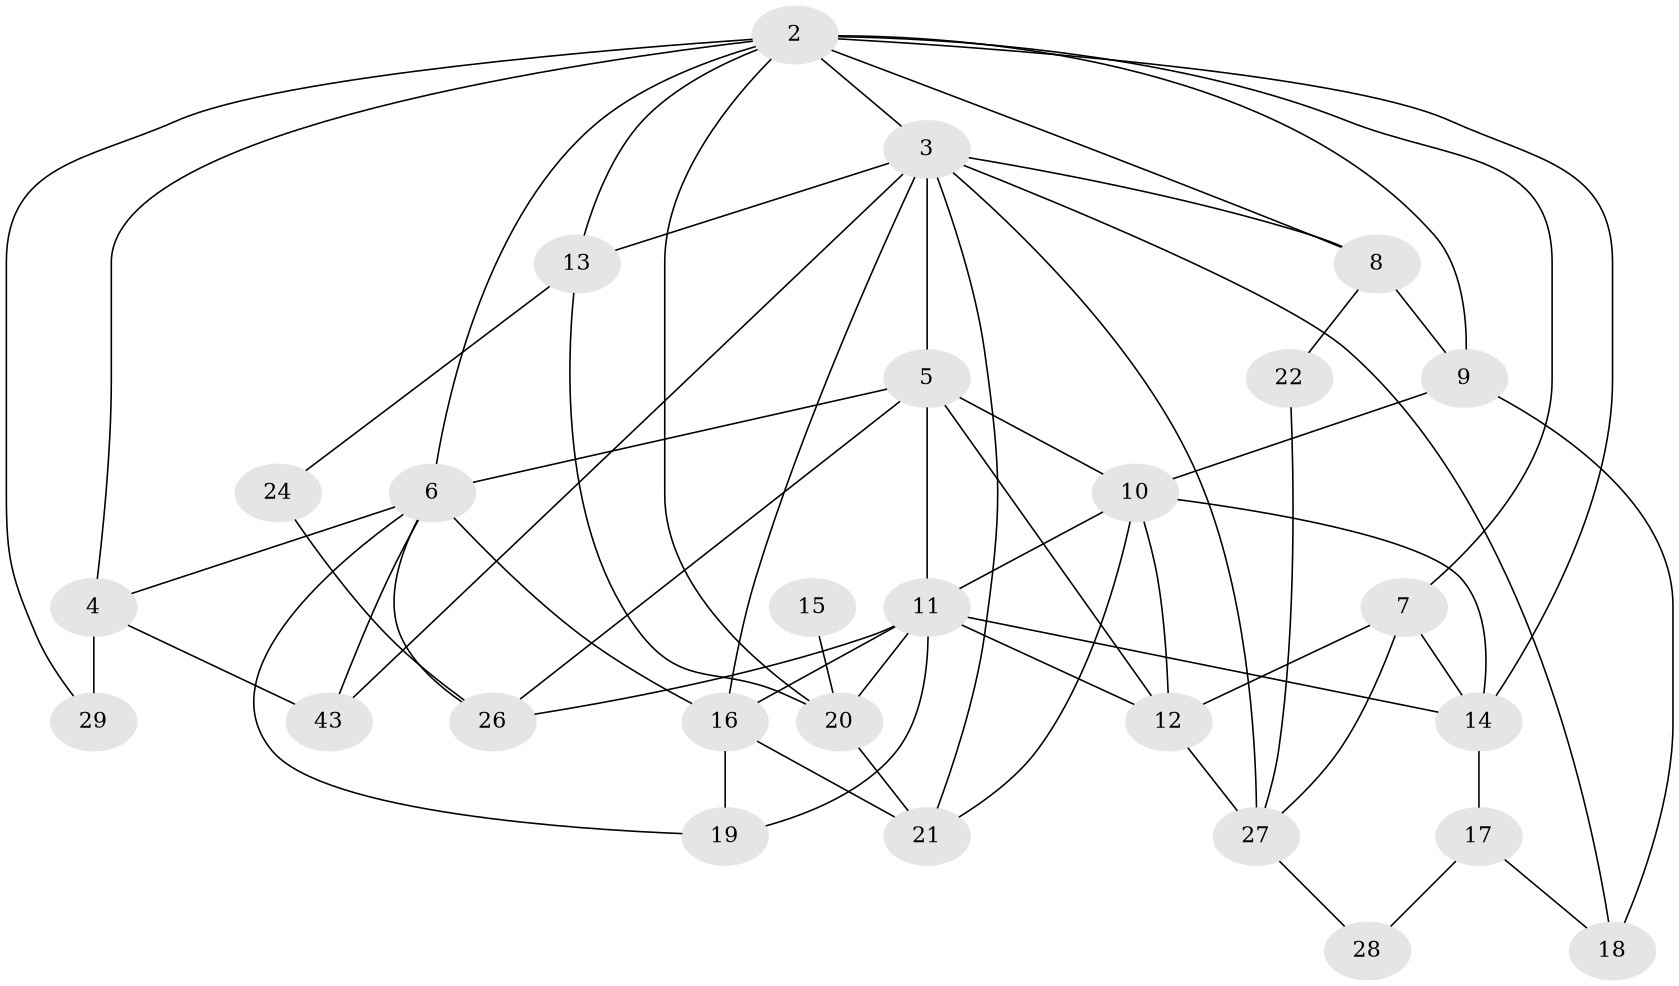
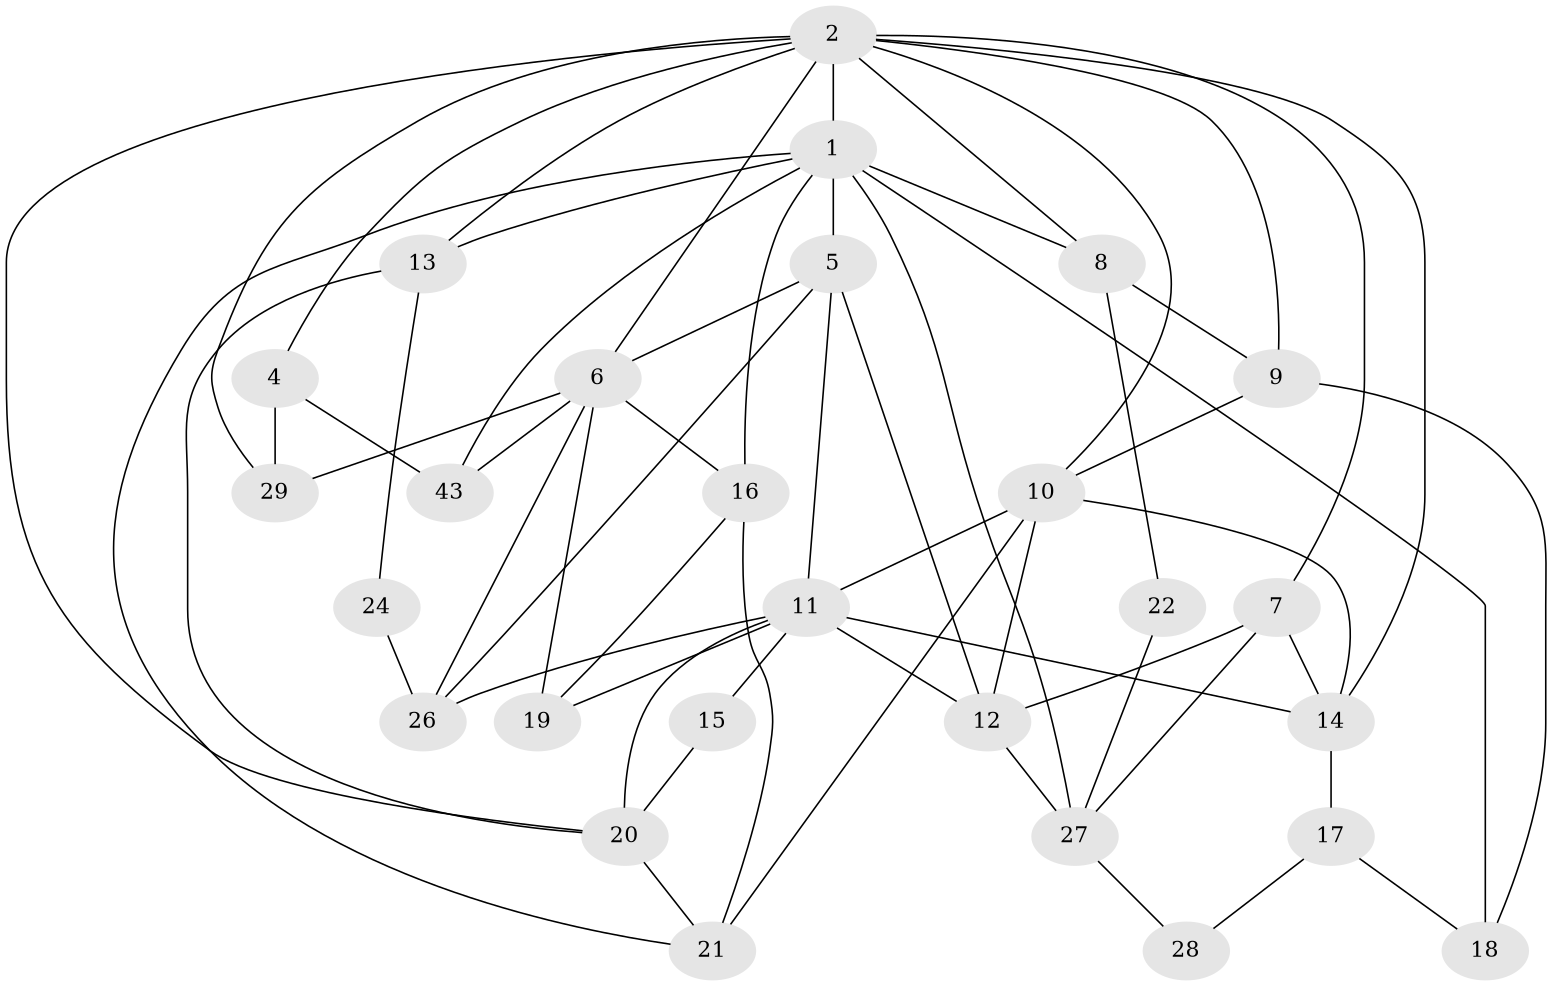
  graph {
    node [color=gray90 style=filled]
    edge [weight=1.0]
    6
    29
    16
    n4 [label=43]
    26
    19
    11
    14
    20
    12
    15
    17
    18
    28
    2
-   3
+   3 [label=1]
    4
    7
    8
    9
    10
    13
    5
    21
    27
    22
    24
-   6 -- 4
+   6 -- 29
    6 -- 16
    6 -- n4
    6 -- 26
    6 -- 19
    16 -- 19
    16 -- 21
    11 -- 26
    11 -- 19
    11 -- 14
    11 -- 20
    11 -- 12
-   11 -- 16
+   11 -- 15
    14 -- 17
    20 -- 21
    12 -- 27
    15 -- 20
    17 -- 18
    17 -- 28
    2 -- 6 [weight=2.0]
    2 -- 29
    2 -- 14
    2 -- 20
    2 -- 3 [weight=2.0]
    2 -- 4 [weight=2.0]
    2 -- 7 [weight=2.0]
    2 -- 8
    2 -- 9
-   5 -- 10 [weight=3.0]
+   2 -- 10 [weight=3.0]
    2 -- 13
    3 -- 16
    3 -- n4
    3 -- 18
    3 -- 8
    3 -- 13 [weight=2.0]
    3 -- 5 [weight=2.0]
    3 -- 21
    3 -- 27 [weight=3.0]
    4 -- 29 [weight=2.0]
    4 -- n4
    7 -- 14
    7 -- 12
    7 -- 27
    8 -- 9
    8 -- 22
    9 -- 18
    9 -- 10
    10 -- 11
    10 -- 14
    10 -- 12
    10 -- 21
    13 -- 20
    13 -- 24
    5 -- 6 [weight=3.0]
    5 -- 26
    5 -- 11 [weight=3.0]
    5 -- 12
    27 -- 28
    22 -- 27
    24 -- 26
  }
